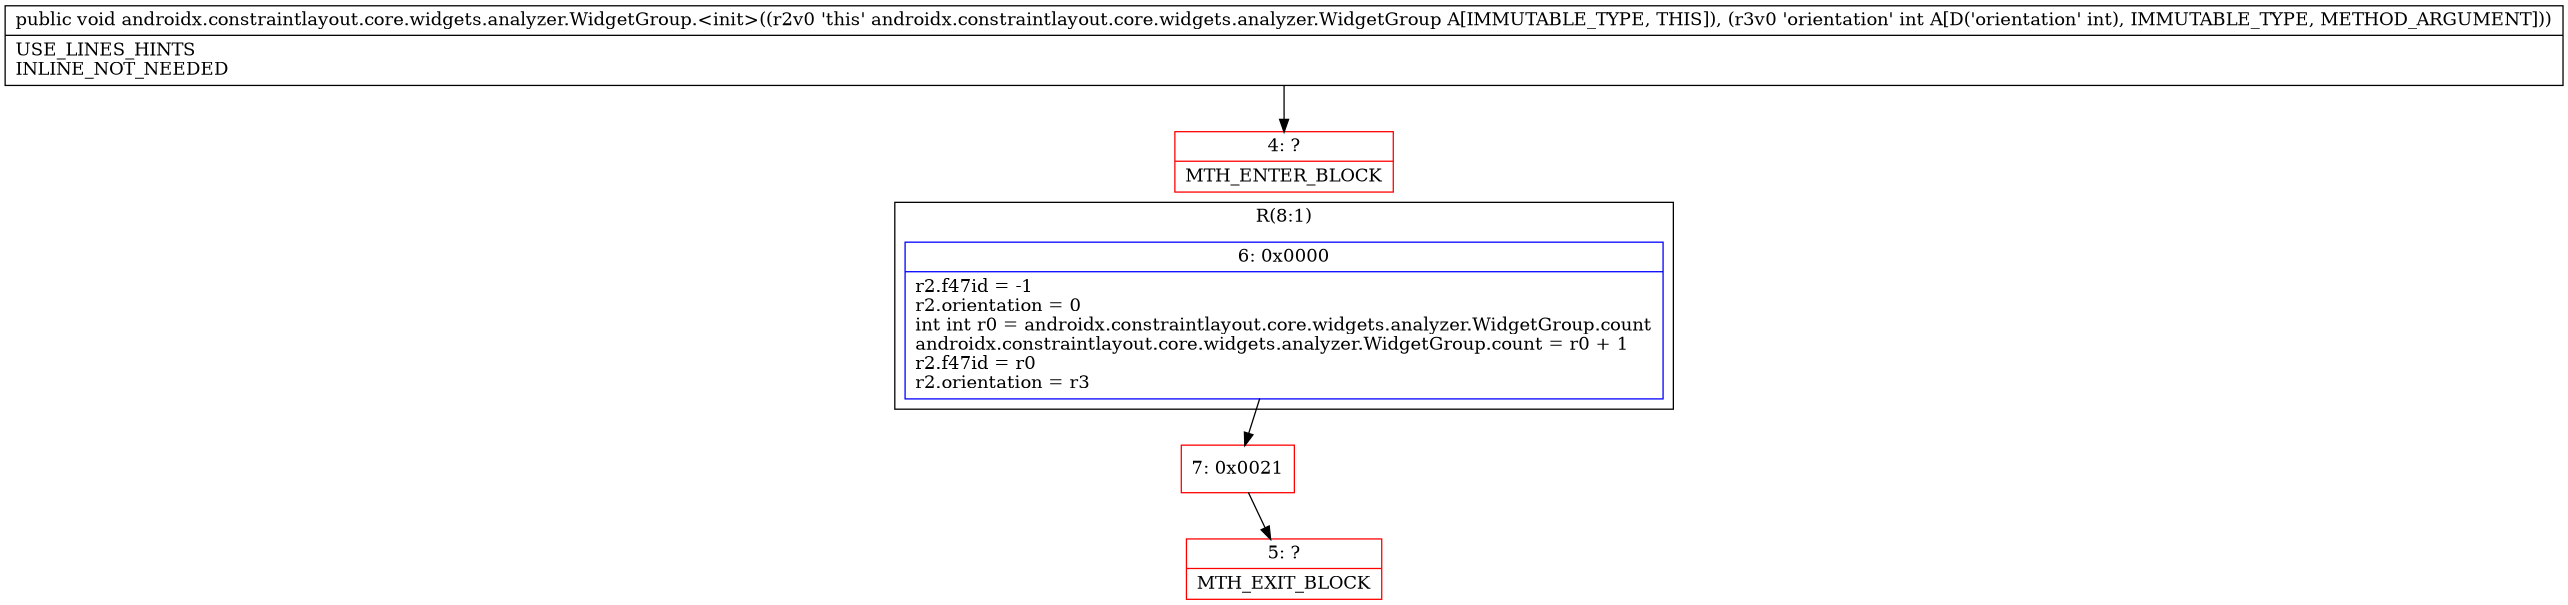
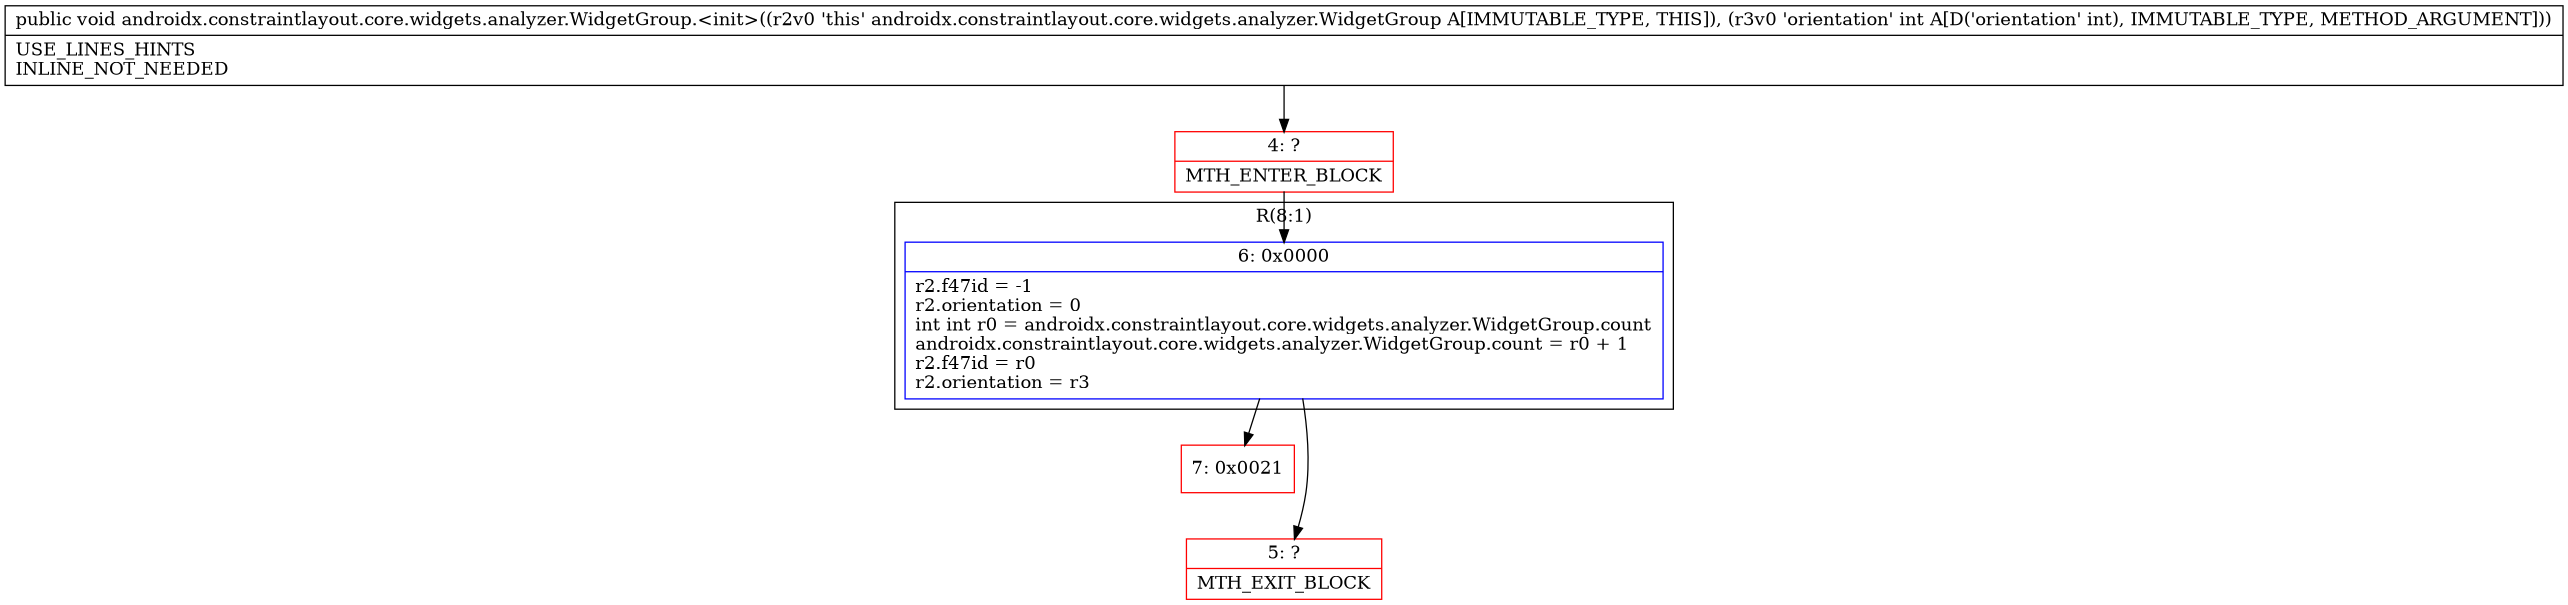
  digraph {
    node [color=red shape=record]
    n1 [color=blue label="{6\:\ 0x0000|r2.f47id = \-1\lr2.orientation = 0\lint int r0 = androidx.constraintlayout.core.widgets.analyzer.WidgetGroup.count\landroidx.constraintlayout.core.widgets.analyzer.WidgetGroup.count = r0 + 1\lr2.f47id = r0\lr2.orientation = r3\l}"]
    n2 [label="{7\:\ 0x0021}"]
    n3 [label="{5\:\ ?|MTH_EXIT_BLOCK\l}"]
    n4 [label="{4\:\ ?|MTH_ENTER_BLOCK\l}"]
    n5 [label="{public void androidx.constraintlayout.core.widgets.analyzer.WidgetGroup.\<init\>((r2v0 'this' androidx.constraintlayout.core.widgets.analyzer.WidgetGroup A[IMMUTABLE_TYPE, THIS]), (r3v0 'orientation' int A[D('orientation' int), IMMUTABLE_TYPE, METHOD_ARGUMENT]))  | USE_LINES_HINTS\lINLINE_NOT_NEEDED\l}" color=""]
    subgraph cluster_1 {
      label="R(8:1)"
      n1
    }
    n1 -> n2
-   n2 -> n3
+   n1 -> n3
+   n4 -> n1
    n5 -> n4
  }
